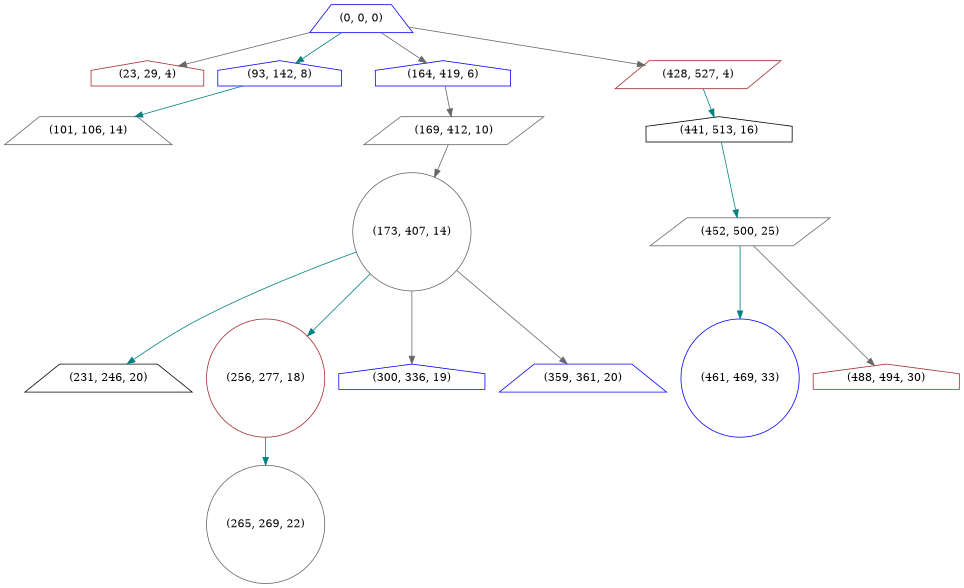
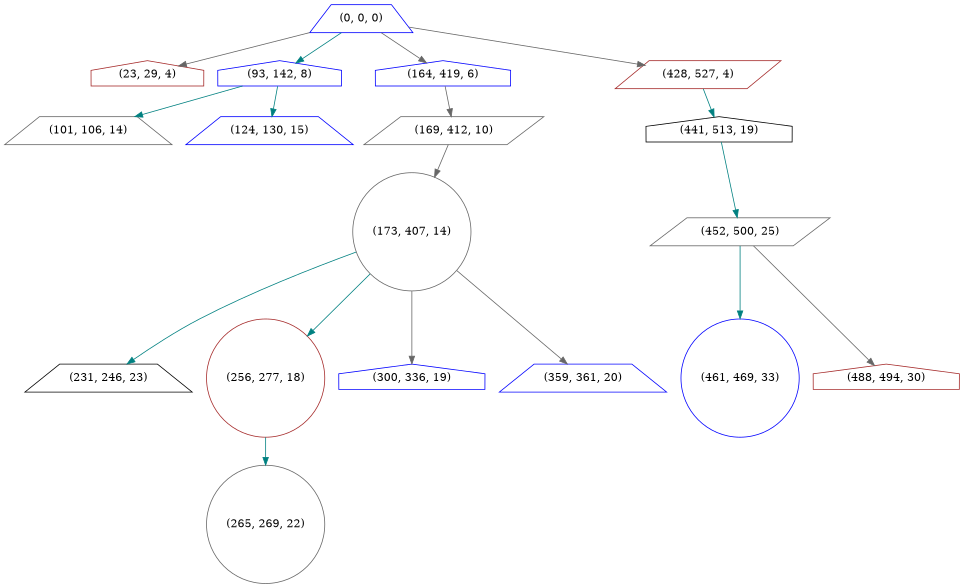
  digraph {
    node [color=blue shape=house]
    edge [color=teal]
    "(0, 0, 0)" [shape=trapezium]
    "(23, 29, 4)" [color=brown]
    "(93, 142, 8)"
    "(164, 419, 6)"
    "(428, 527, 4)" [color=brown shape=parallelogram]
    "(101, 106, 14)" [color=gray40 shape=trapezium]
+   "(124, 130, 15)" [shape=trapezium]
    "(169, 412, 10)" [color=gray40 shape=parallelogram]
-   "(441, 513, 16)" [color=black]
+   "(441, 513, 16)" [color=black label="(441, 513, 19)"]
    "(173, 407, 14)" [color=gray40 shape=circle]
-   "(231, 246, 20)" [color=black shape=trapezium]
+   "(231, 246, 20)" [color=black shape=trapezium label="(231, 246, 23)"]
    "(256, 277, 18)" [color=brown shape=circle]
    "(300, 336, 19)"
    "(359, 361, 20)" [shape=trapezium]
    "(265, 269, 22)" [color=gray40 shape=circle]
    "(452, 500, 25)" [color=gray40 shape=parallelogram]
    "(461, 469, 33)" [shape=circle]
    "(488, 494, 30)" [color=brown]
    "(0, 0, 0)" -> "(23, 29, 4)" [color=gray40]
    "(0, 0, 0)" -> "(93, 142, 8)"
    "(0, 0, 0)" -> "(164, 419, 6)" [color=gray40]
    "(0, 0, 0)" -> "(428, 527, 4)" [color=gray40]
    "(93, 142, 8)" -> "(101, 106, 14)"
+   "(93, 142, 8)" -> "(124, 130, 15)"
    "(164, 419, 6)" -> "(169, 412, 10)" [color=gray40]
    "(428, 527, 4)" -> "(441, 513, 16)"
    "(169, 412, 10)" -> "(173, 407, 14)" [color=gray40]
    "(441, 513, 16)" -> "(452, 500, 25)"
    "(173, 407, 14)" -> "(231, 246, 20)"
    "(173, 407, 14)" -> "(256, 277, 18)"
    "(173, 407, 14)" -> "(300, 336, 19)" [color=gray40]
    "(173, 407, 14)" -> "(359, 361, 20)" [color=gray40]
    "(256, 277, 18)" -> "(265, 269, 22)"
    "(452, 500, 25)" -> "(461, 469, 33)"
    "(452, 500, 25)" -> "(488, 494, 30)" [color=gray40]
  }
